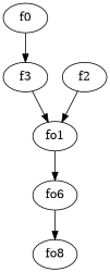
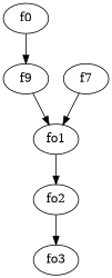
  strict digraph {
    edge [weight=2]
    n1 [label=f0]
-   f3
+   f3 [label=f9]
    fo1
-   f2
-   fo2 [label=fo6]
-   fo3 [label=fo8]
+   f2 [label=f7]
+   fo2
+   fo3
    n1 -> f3
    f3 -> fo1
    fo1 -> fo2
    f2 -> fo1
    fo2 -> fo3
  }
